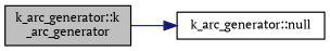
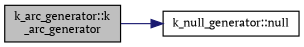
  digraph {
    rankdir=LR
    fontname="PT Serif"
    node [color=black fontname="PT Serif" fontsize=10 shape=record style=filled]
    n1 [fillcolor=grey75 fontcolor=black height=0.2 label="k_arc_generator::k\l_arc_generator" width=0.4]
-   n2 [fillcolor=white height=0.2 label="k_arc_generator::null" width=0.4]
+   n2 [fillcolor=white height=0.2 label="k_null_generator::null" width=0.4]
    n1 -> n2 [color=midnightblue fontname="PT Serif" fontsize=10 labelfontname=Helvetica labelfontsize=10 style=solid]
  }
